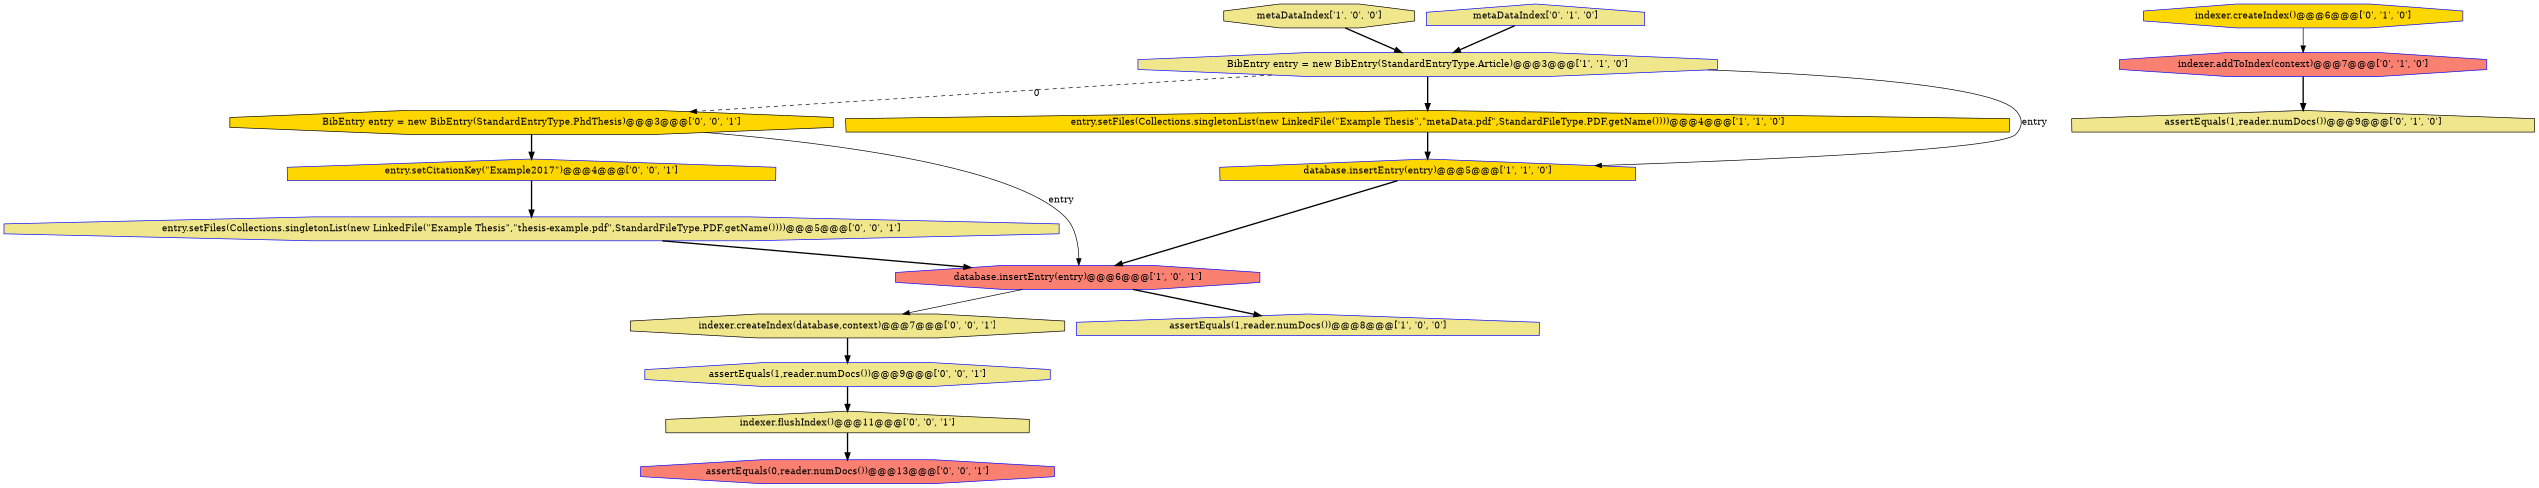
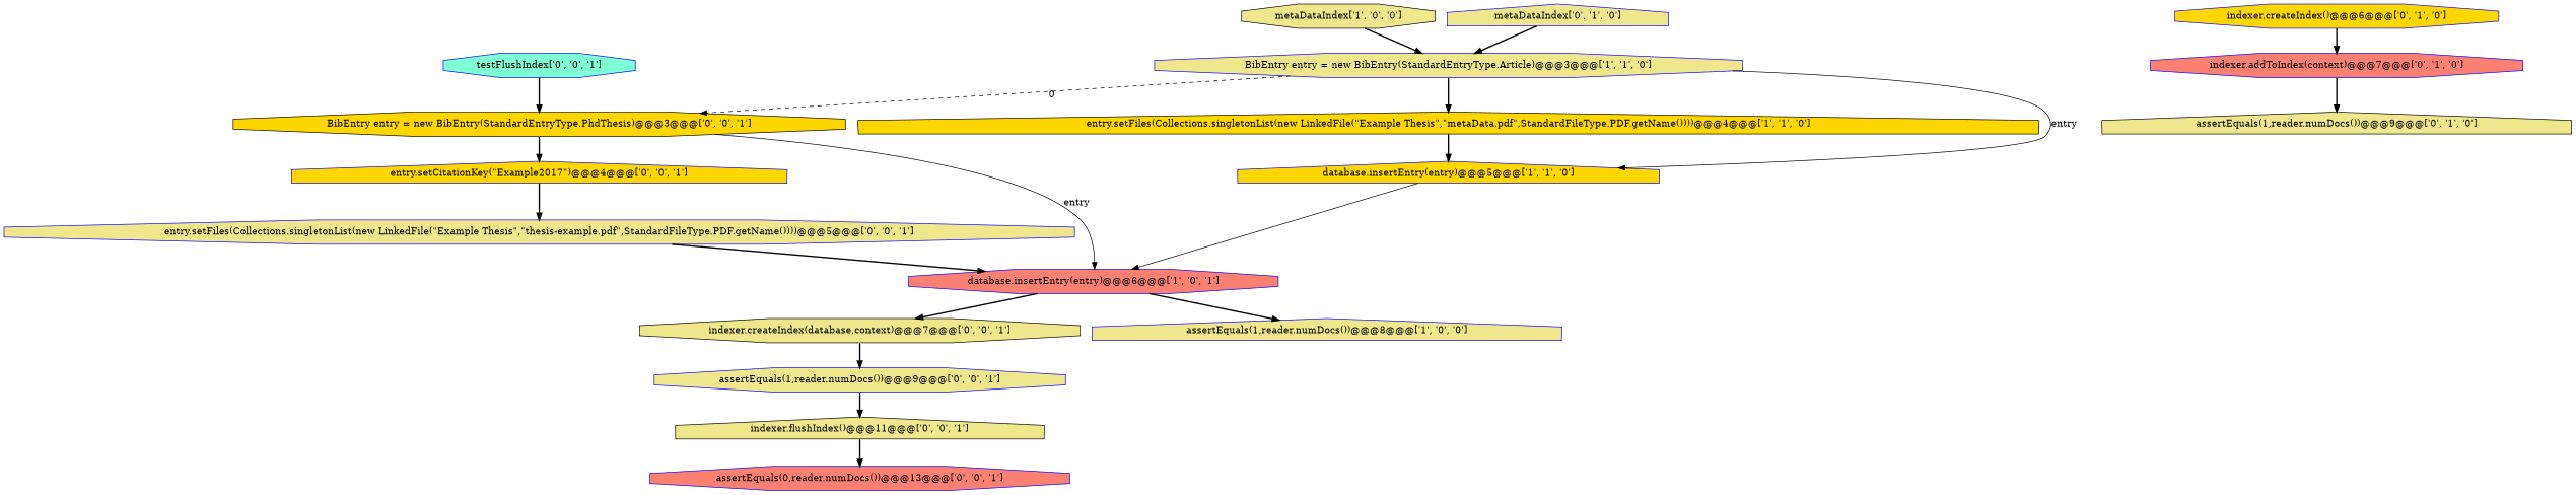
  digraph {
    node [color=blue fillcolor=khaki shape=octagon style=filled]
    edge [style=bold]
    n1 [fillcolor=salmon label="assertEquals(0,reader.numDocs())@@@13@@@['0', '0', '1']"]
    n2 [color=black label="metaDataIndex['1', '0', '0']"]
    n3 [label="BibEntry entry = new BibEntry(StandardEntryType.Article)@@@3@@@['1', '1', '0']"]
    n4 [color=black fillcolor=gold label="entry.setFiles(Collections.singletonList(new LinkedFile(\"Example Thesis\",\"metaData.pdf\",StandardFileType.PDF.getName())))@@@4@@@['1', '1', '0']" shape=house]
    n5 [fillcolor=gold label="database.insertEntry(entry)@@@5@@@['1', '1', '0']" shape=house]
    n6 [color=black fillcolor=gold label="BibEntry entry = new BibEntry(StandardEntryType.PhdThesis)@@@3@@@['0', '0', '1']"]
    n7 [fillcolor=gold label="entry.setCitationKey(\"Example2017\")@@@4@@@['0', '0', '1']" shape=house]
    n8 [label="entry.setFiles(Collections.singletonList(new LinkedFile(\"Example Thesis\",\"thesis-example.pdf\",StandardFileType.PDF.getName())))@@@5@@@['0', '0', '1']"]
    n9 [fillcolor=salmon label="database.insertEntry(entry)@@@6@@@['1', '0', '1']"]
    n10 [color=black label="assertEquals(1,reader.numDocs())@@@9@@@['0', '1', '0']" shape=house]
    n11 [color=black label="indexer.createIndex(database,context)@@@7@@@['0', '0', '1']"]
    n12 [label="assertEquals(1,reader.numDocs())@@@8@@@['1', '0', '0']" shape=house]
    n13 [label="metaDataIndex['0', '1', '0']" shape=house]
    n14 [fillcolor=salmon label="indexer.addToIndex(context)@@@7@@@['0', '1', '0']"]
    n15 [color=black label="indexer.flushIndex()@@@11@@@['0', '0', '1']" shape=house]
    n16 [fillcolor=gold label="indexer.createIndex()@@@6@@@['0', '1', '0']"]
    n17 [label="assertEquals(1,reader.numDocs())@@@9@@@['0', '0', '1']"]
+   n18 [fillcolor=aquamarine label="testFlushIndex['0', '0', '1']"]
    n2 -> n3
    n3 -> n4
    n3 -> n5 [label=entry style=solid]
    n3 -> n6 [label=0 style=dashed]
    n4 -> n5
-   n5 -> n9
+   n5 -> n9 [style=solid]
    n6 -> n7
    n6 -> n9 [label=entry style=solid]
    n7 -> n8
    n8 -> n9
-   n9 -> n11 [style=solid]
+   n9 -> n11
    n9 -> n12
    n11 -> n17
    n13 -> n3
    n14 -> n10
    n15 -> n1
-   n16 -> n14 [style=solid]
+   n16 -> n14
    n17 -> n15
+   n18 -> n6
  }
